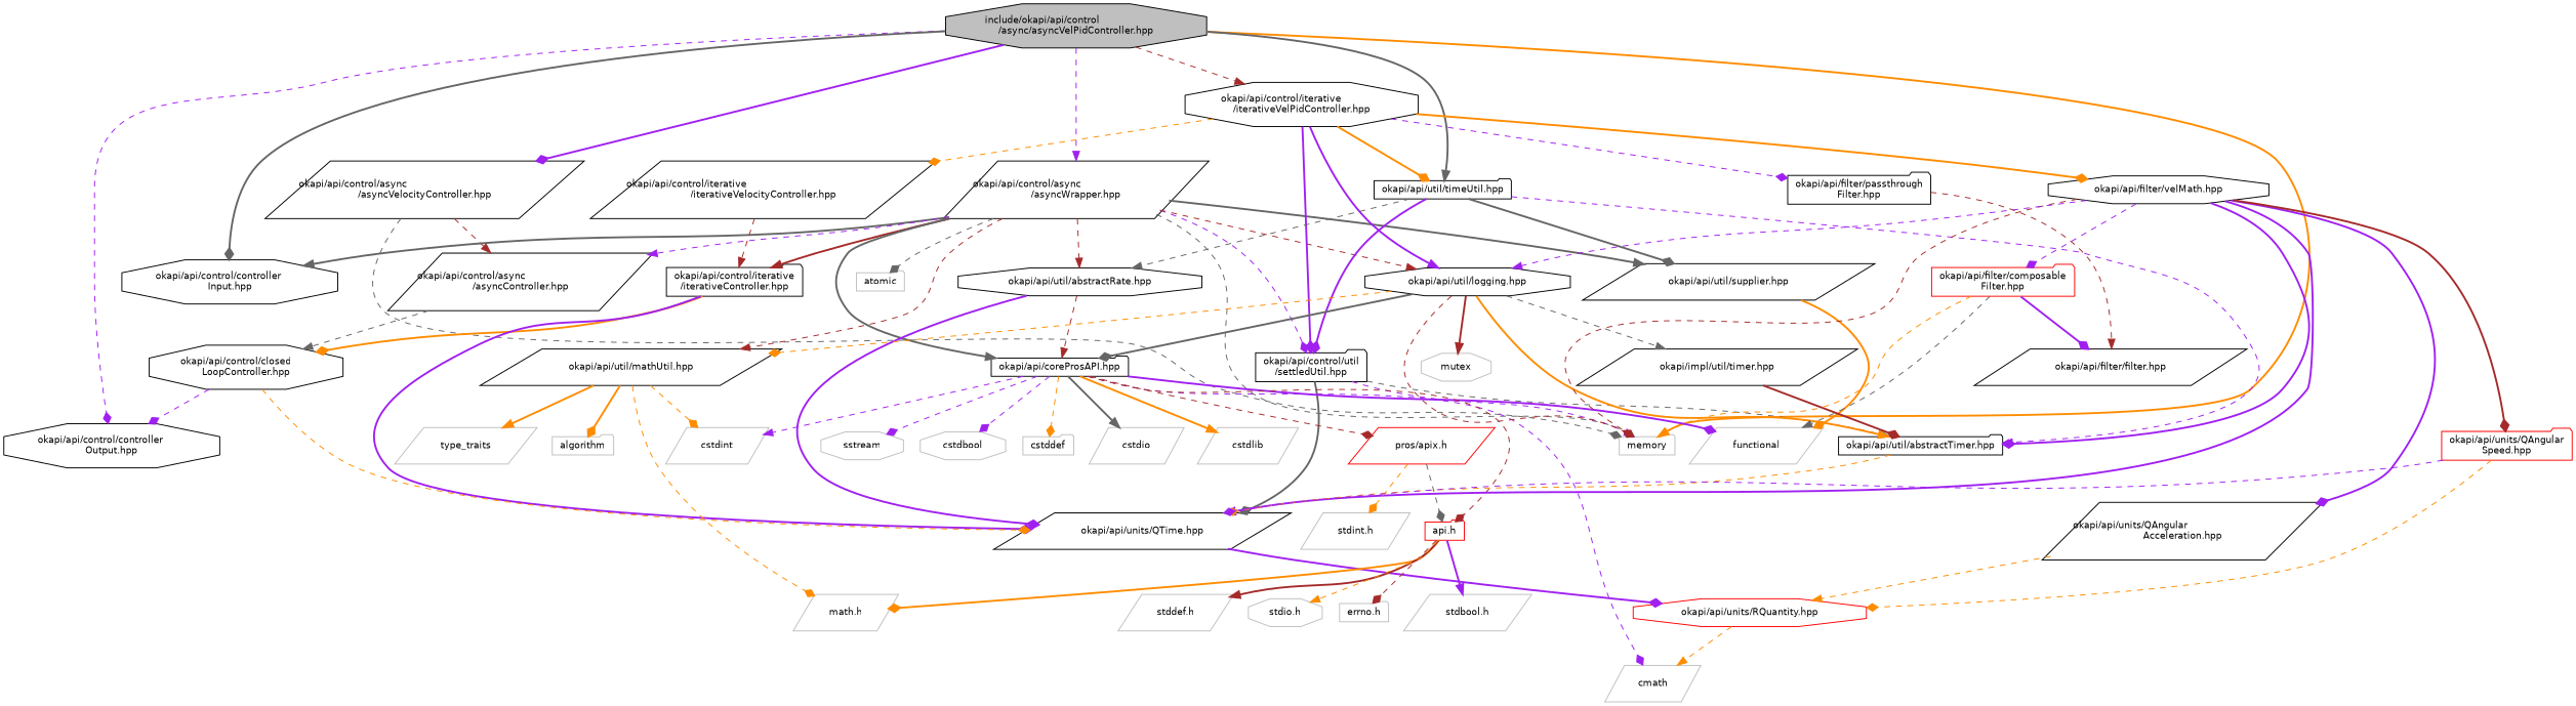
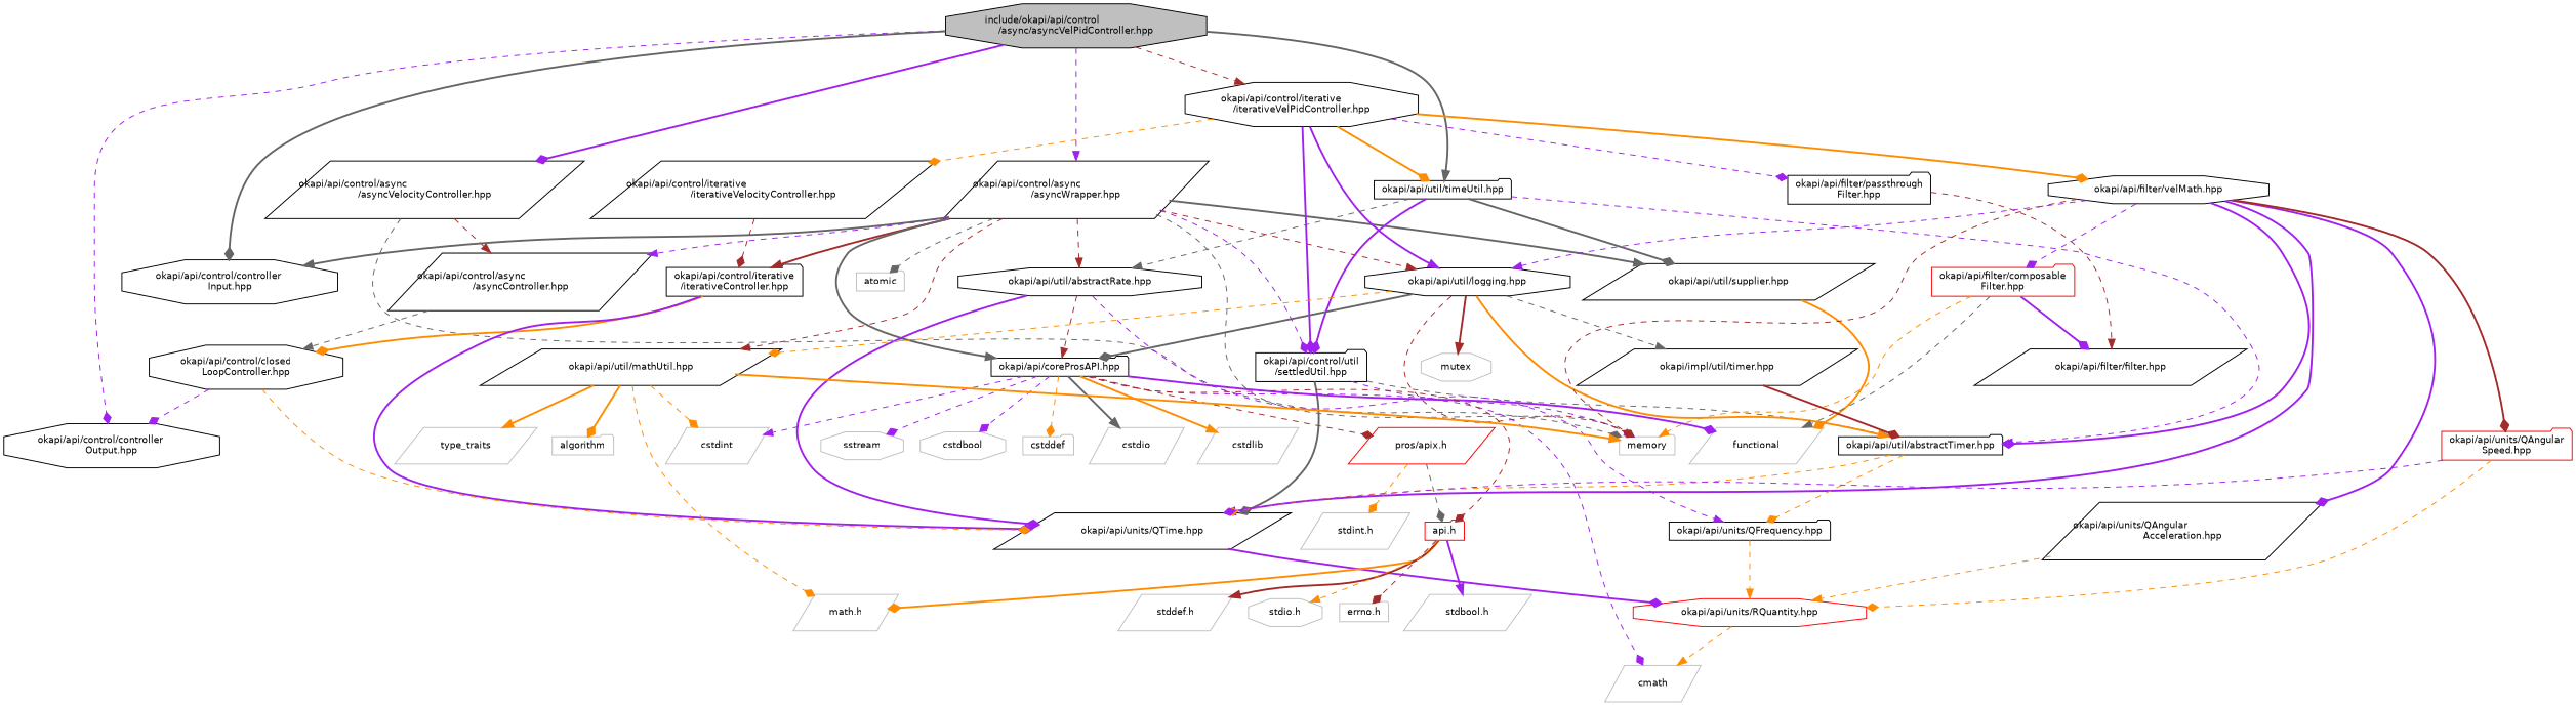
  digraph {
    node [color=black fillcolor=white fontname=Helvetica fontsize=10 shape=parallelogram style=filled]
    edge [arrowhead=diamond color=purple fontname=Helvetica fontsize=10 labelfontname=Helvetica labelfontsize=10 style=dashed]
    n1 [fillcolor=grey75 fontcolor=black height=0.2 label="include/okapi/api/control\l/async/asyncVelPidController.hpp" shape=octagon width=0.4]
    n2 [color=grey75 height=0.2 label=memory shape=folder width=0.4]
    n3 [height=0.2 label="okapi/api/control/async\l/asyncVelocityController.hpp" width=0.4]
    n4 [height=0.2 label="okapi/api/control/controller\lOutput.hpp" shape=octagon width=0.4]
    n5 [height=0.2 label="okapi/api/control/async\l/asyncWrapper.hpp" width=0.4]
    n6 [height=0.2 label="okapi/api/control/controller\lInput.hpp" shape=octagon width=0.4]
    n7 [height=0.2 label="okapi/api/control/iterative\l/iterativeVelPidController.hpp" shape=octagon width=0.4]
    n8 [height=0.2 label="okapi/api/util/timeUtil.hpp" shape=folder width=0.4]
    n9 [height=0.2 label="okapi/api/control/async\l/asyncController.hpp" width=0.4]
    n10 [color=grey75 height=0.2 label=atomic shape=folder width=0.4]
    n11 [height=0.2 label="okapi/api/control/iterative\l/iterativeController.hpp" shape=folder width=0.4]
    n12 [height=0.2 label="okapi/api/control/util\l/settledUtil.hpp" shape=folder width=0.4]
    n13 [height=0.2 label="okapi/api/coreProsAPI.hpp" shape=folder width=0.4]
    n14 [height=0.2 label="okapi/api/util/abstractRate.hpp" shape=octagon width=0.4]
    n15 [height=0.2 label="okapi/api/util/logging.hpp" shape=octagon width=0.4]
    n16 [height=0.2 label="okapi/api/util/mathUtil.hpp" width=0.4]
    n17 [height=0.2 label="okapi/api/util/supplier.hpp" width=0.4]
    n18 [height=0.2 label="okapi/api/control/iterative\l/iterativeVelocityController.hpp" width=0.4]
    n19 [height=0.2 label="okapi/api/filter/passthrough\lFilter.hpp" shape=folder width=0.4]
    n20 [height=0.2 label="okapi/api/filter/velMath.hpp" shape=octagon width=0.4]
    n21 [height=0.2 label="okapi/api/util/abstractTimer.hpp" shape=folder width=0.4]
    n22 [height=0.2 label="okapi/api/control/closed\lLoopController.hpp" shape=octagon width=0.4]
    n23 [height=0.2 label="okapi/api/units/QTime.hpp" width=0.4]
    n24 [color=red height=0.2 label="okapi/api/units/RQuantity.hpp" shape=octagon width=0.4]
    n25 [color=grey75 height=0.2 label=cmath width=0.4]
    n26 [color=grey75 height=0.2 label=cstdbool shape=octagon width=0.4]
    n27 [color=grey75 height=0.2 label=cstddef shape=folder width=0.4]
    n28 [color=grey75 height=0.2 label=cstdint width=0.4]
    n29 [color=grey75 height=0.2 label=cstdio width=0.4]
    n30 [color=grey75 height=0.2 label=cstdlib width=0.4]
    n31 [color=grey75 height=0.2 label=functional width=0.4]
    n32 [color=grey75 height=0.2 label=sstream shape=octagon width=0.4]
    n33 [color=red height=0.2 label="api.h" shape=folder width=0.4]
    n34 [color=red height=0.2 label="pros/apix.h" width=0.4]
+   n35 [height=0.2 label="okapi/api/units/QFrequency.hpp" shape=folder width=0.4]
    n36 [color=grey75 height=0.2 label=mutex shape=octagon width=0.4]
    n37 [height=0.2 label="okapi/impl/util/timer.hpp" width=0.4]
    n38 [color=grey75 height=0.2 label="math.h" width=0.4]
    n39 [color=grey75 height=0.2 label=algorithm shape=folder width=0.4]
    n40 [color=grey75 height=0.2 label=type_traits width=0.4]
    n41 [color=grey75 height=0.2 label="errno.h" shape=folder width=0.4]
    n42 [color=grey75 height=0.2 label="stdbool.h" width=0.4]
    n43 [color=grey75 height=0.2 label="stddef.h" width=0.4]
    n44 [color=grey75 height=0.2 label="stdio.h" shape=octagon width=0.4]
    n45 [color=grey75 height=0.2 label="stdint.h" width=0.4]
    n46 [height=0.2 label="okapi/api/filter/filter.hpp" width=0.4]
    n47 [color=red height=0.2 label="okapi/api/filter/composable\lFilter.hpp" shape=folder width=0.4]
    n48 [height=0.2 label="okapi/api/units/QAngular\lAcceleration.hpp" width=0.4]
    n49 [color=red height=0.2 label="okapi/api/units/QAngular\lSpeed.hpp" shape=folder width=0.4]
-   n1 -> n2 [arrowhead=normal color=darkorange style=bold]
+   n16 -> n2 [arrowhead=normal color=darkorange style=bold]
    n1 -> n3 [style=bold]
    n1 -> n4
    n1 -> n5 [arrowhead=normal]
    n1 -> n6 [color=gray40 style=bold]
    n1 -> n7 [arrowhead=normal color=brown]
    n1 -> n8 [arrowhead=normal color=gray40 style=bold]
    n3 -> n2 [color=gray40]
    n3 -> n9 [arrowhead=normal color=brown]
    n5 -> n2 [color=gray40]
    n5 -> n6 [arrowhead=normal color=gray40 style=bold]
    n5 -> n9 [arrowhead=normal]
    n5 -> n10 [color=gray40]
    n5 -> n11 [arrowhead=normal color=brown style=bold]
    n5 -> n12
    n5 -> n13 [arrowhead=normal color=gray40 style=bold]
    n5 -> n14 [arrowhead=normal color=brown]
    n5 -> n15 [arrowhead=normal color=brown]
    n5 -> n16 [arrowhead=normal color=brown]
    n5 -> n17 [arrowhead=normal color=gray40 style=bold]
    n7 -> n8 [color=darkorange style=bold]
    n7 -> n12 [style=bold]
    n7 -> n15 [arrowhead=normal style=bold]
    n7 -> n18 [color=darkorange]
    n7 -> n19
    n7 -> n20 [color=darkorange style=bold]
    n8 -> n12 [style=bold]
    n8 -> n14 [arrowhead=normal color=gray40]
    n8 -> n17 [color=gray40 style=bold]
    n8 -> n21 [arrowhead=normal]
    n9 -> n22 [arrowhead=normal color=gray40]
    n11 -> n22 [color=darkorange style=bold]
    n11 -> n23 [style=bold]
    n12 -> n2 [arrowhead=normal]
    n12 -> n21 [arrowhead=normal color=gray40]
    n12 -> n23 [color=gray40 style=bold]
    n13 -> n25
    n13 -> n26
    n13 -> n27 [color=darkorange]
    n13 -> n28 [arrowhead=normal]
    n13 -> n29 [arrowhead=normal color=gray40 style=bold]
    n13 -> n30 [arrowhead=normal color=darkorange style=bold]
    n13 -> n31 [style=bold]
    n13 -> n32
    n13 -> n33 [color=brown]
    n13 -> n34 [color=brown]
    n14 -> n13 [arrowhead=normal color=brown]
    n14 -> n23 [style=bold]
+   n14 -> n35 [arrowhead=normal]
    n15 -> n2 [color=brown]
    n15 -> n13 [color=gray40 style=bold]
    n15 -> n16 [color=darkorange]
    n15 -> n21 [arrowhead=normal color=darkorange style=bold]
    n15 -> n36 [arrowhead=normal color=brown style=bold]
    n15 -> n37 [arrowhead=normal color=gray40]
    n16 -> n28 [color=darkorange]
    n16 -> n38 [color=darkorange]
    n16 -> n39 [color=darkorange style=bold]
    n16 -> n40 [arrowhead=normal color=darkorange style=bold]
    n17 -> n31 [color=darkorange style=bold]
-   n18 -> n11 [arrowhead=normal color=brown]
+   n18 -> n11 [color=brown]
    n19 -> n46 [arrowhead=normal color=brown]
    n20 -> n2 [color=brown]
    n20 -> n15 [arrowhead=normal]
    n20 -> n21 [style=bold]
    n20 -> n23 [arrowhead=normal style=bold]
    n20 -> n47
    n20 -> n48 [style=bold]
    n20 -> n49 [color=brown style=bold]
    n21 -> n23 [color=darkorange]
+   n21 -> n35 [color=darkorange]
    n22 -> n4
    n22 -> n23 [color=darkorange]
    n23 -> n24 [style=bold]
    n24 -> n25 [arrowhead=normal color=darkorange]
    n33 -> n38 [color=darkorange style=bold]
    n33 -> n41 [color=brown]
    n33 -> n42 [arrowhead=normal style=bold]
    n33 -> n43 [arrowhead=normal color=brown style=bold]
    n33 -> n44 [arrowhead=normal color=darkorange]
    n34 -> n33 [color=gray40]
    n34 -> n45 [color=darkorange]
+   n35 -> n24 [arrowhead=normal color=darkorange]
    n37 -> n21 [color=brown style=bold]
    n47 -> n2 [arrowhead=normal color=darkorange]
    n47 -> n31 [arrowhead=normal color=gray40]
    n47 -> n46 [style=bold]
    n48 -> n24 [arrowhead=normal color=darkorange]
    n49 -> n23
    n49 -> n24 [color=darkorange]
  }
